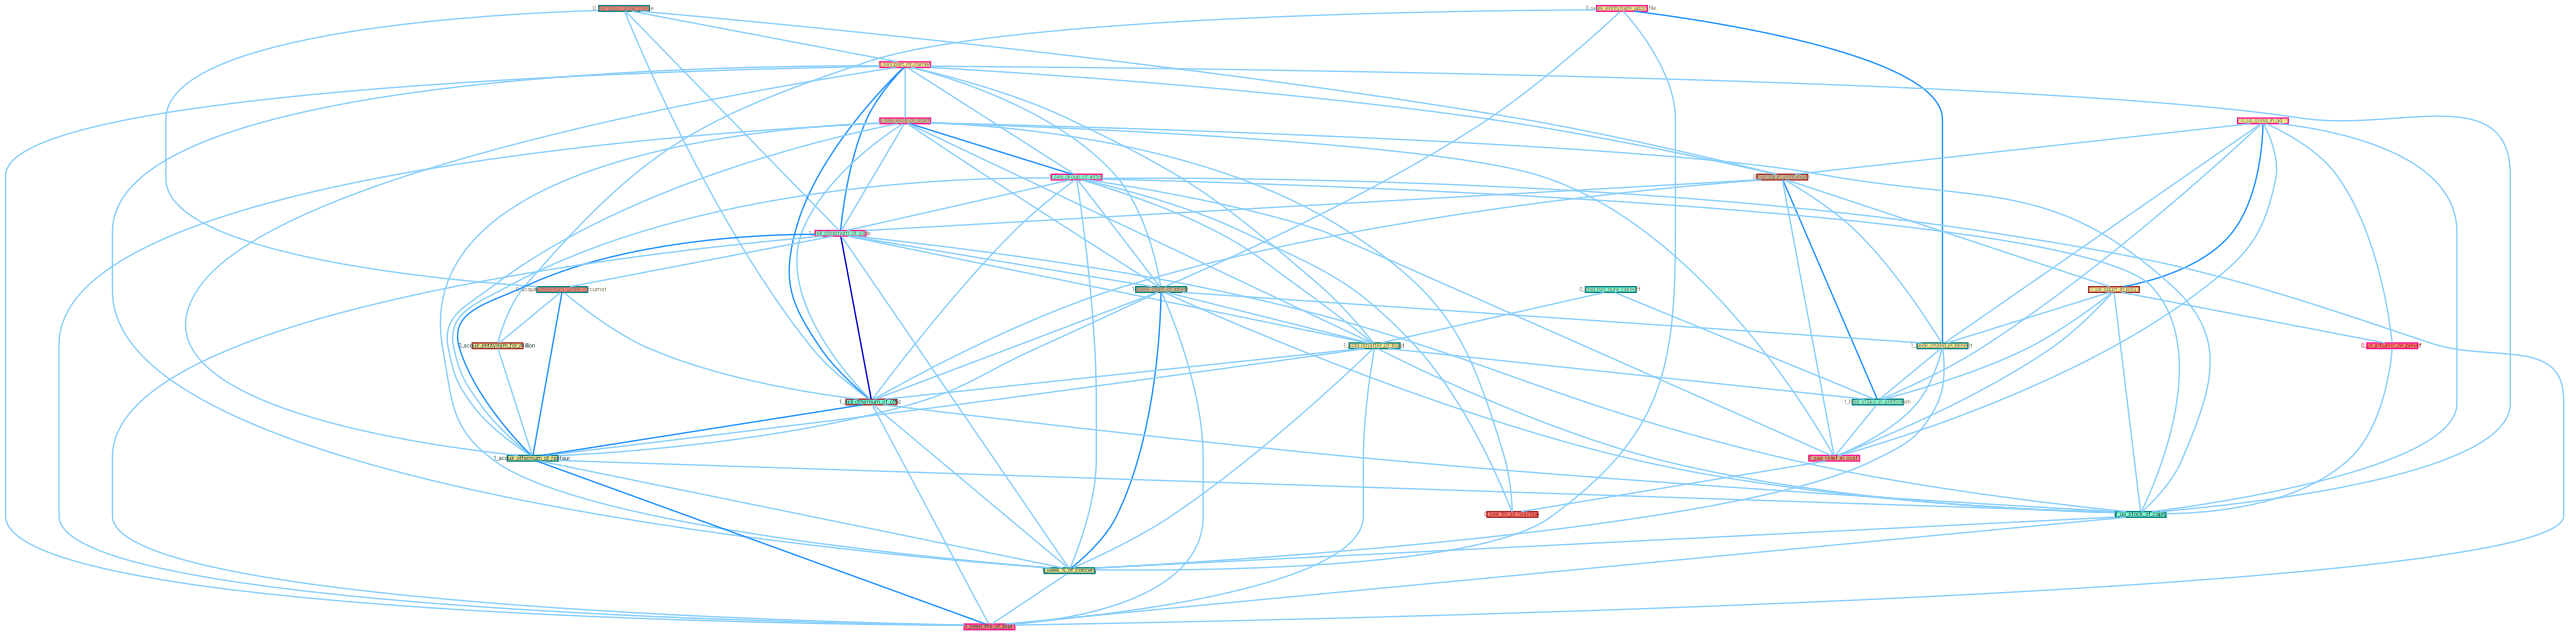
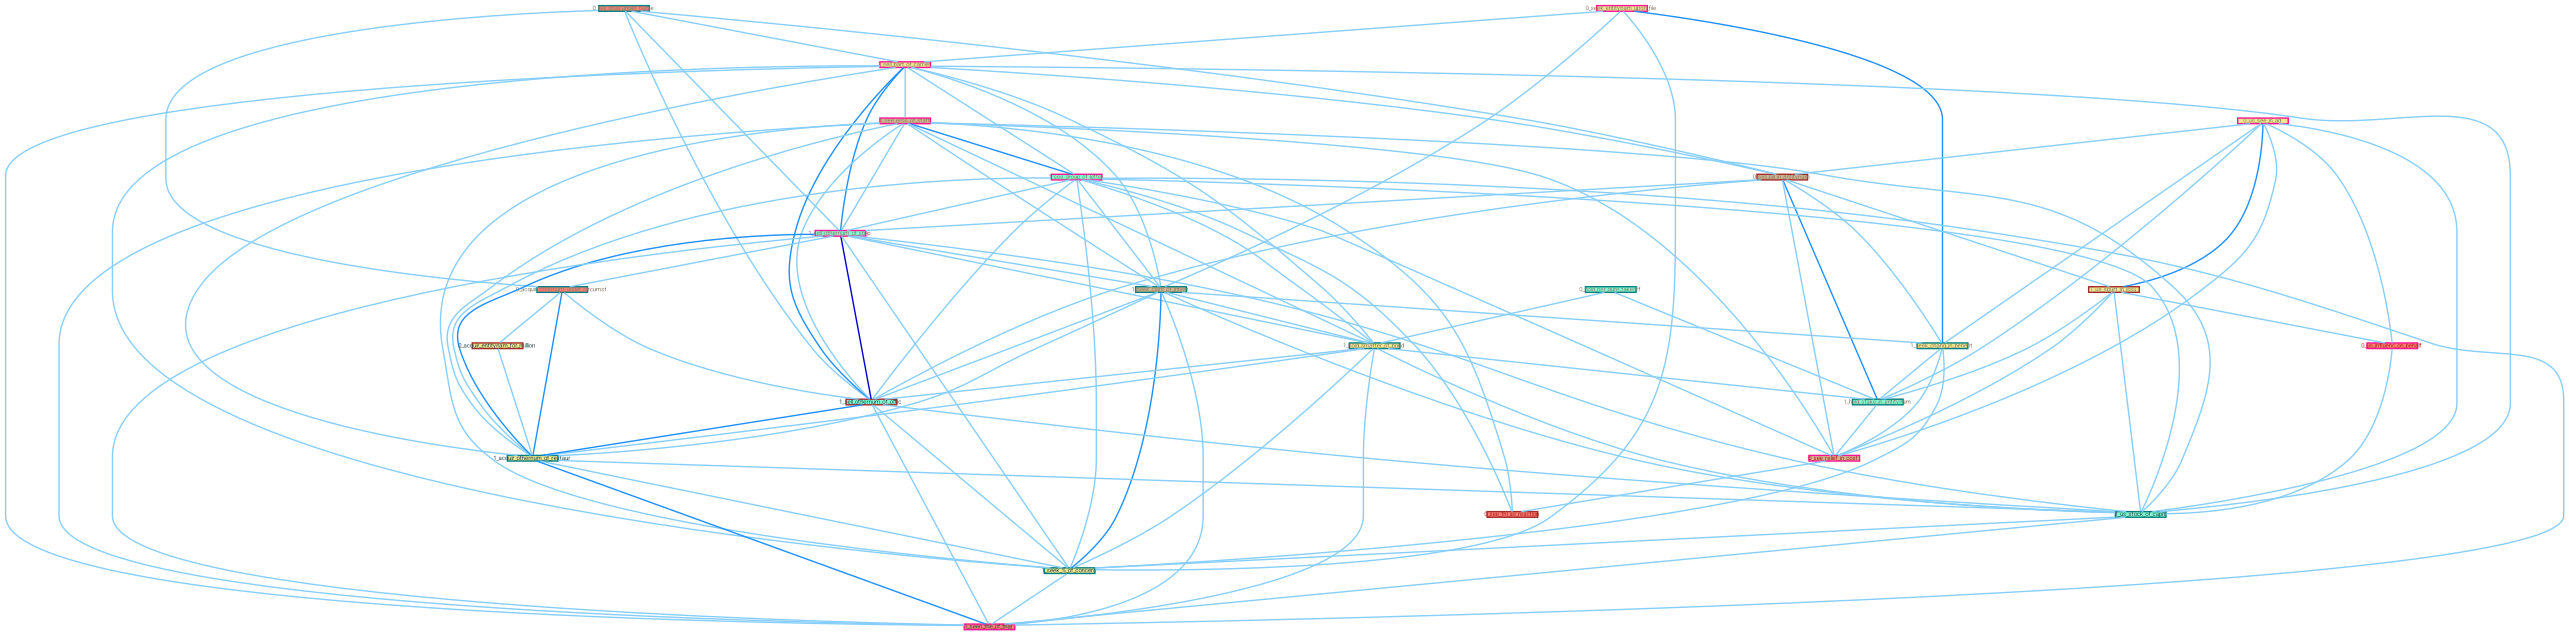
  graph {
    fontname=Roboto
    node [color=teal fillcolor=khaki fixedsize=true fontcolor="#8b7d6b" fontname=Roboto fontsize=4 shape=polygon style=filled]
    edge [color="#87cefa" fontname=Roboto w=1]
    "0_sell_drug_under_name " [fillcolor=salmon height=.06 width=.5]
    "0_seek_entitynam_upon_file " [color=deeppink height=.06 width=.5]
    "1_sell_part_of_carrier " [color=deeppink height=.06 width=.5]
-   "0_us_song_in_ad " [color=deeppink height=.06 width=.5]
+   "0_us_song_in_ad " [color=deeppink height=.06 width=.5 label="0_us_see_in_ad"]
    "0_sell_pill_in_entitynam " [color=brown fillcolor=tan height=.06 width=.5]
    "1_see_eros_of_staff " [color=deeppink fillcolor=tan height=.06 width=.5]
    "1_see_group_of_letter " [color=deeppink fillcolor=aquamarine height=.06 width=.5]
    "1_us_spurt_in_issu " [color=brown height=.06 width=.5]
    "0_hold_her_dure_takeoff " [fillcolor=aquamarine height=.06 width=.5]
    "1_sell_othernum_of_strip " [color=deeppink fillcolor=aquamarine height=.06 width=.5]
    "1_seek_clarif_of_intent " [fillcolor=tan height=.06 width=.5]
    "0_acquir_othernum_under_circumst " [fillcolor=salmon height=.06 width=.5]
    "1_seek_chang_in_benefit " [height=.06 width=.5]
    "1_hold_smatter_of_bond " [height=.06 width=.5]
    "1_hold_stake_in_entitynam " [fillcolor=aquamarine height=.06 width=.5]
    "0_us_influenc_on_behalf " [color=deeppink fillcolor=salmon fontcolor="#b22222" height=.06 width=.5]
    "0_see_relief_in_cost " [color=deeppink fillcolor=tan fontcolor="#b22222" height=.06 width=.5]
    "0_see_thi_as_reaction " [color=brown fillcolor=salmon fontcolor="#b22222" height=.06 width=.5]
    "1_sell_othernum_of_offic " [color=brown fillcolor=aquamarine fontcolor="#2f4f4f" height=.06 width=.5]
    "0_acquir_entitynam_for_million " [color=brown fontcolor="#2f4f4f" height=.06 width=.5]
    "1_seek_%_of_concern " [fontcolor="#2f4f4f" height=.06 width=.5]
    "1_acquir_othernum_of_restaur " [fontcolor="#2f4f4f" height=.06 width=.5]
    "1_us_stock_of_capit " [fillcolor=aquamarine fontcolor="#2f4f4f" height=.06 width=.5]
    "1_seen_the_of_that " [color=deeppink fillcolor=salmon fontcolor="#2f4f4f" height=.06 width=.5]
    subgraph sub_1 {
      "0_sell_drug_under_name "
      "0_seek_entitynam_upon_file "
      "1_sell_part_of_carrier "
      "0_us_song_in_ad "
      "0_sell_pill_in_entitynam "
      "1_see_eros_of_staff "
      "1_see_group_of_letter "
      "1_us_spurt_in_issu "
      "0_hold_her_dure_takeoff "
      "1_sell_othernum_of_strip "
      "1_seek_clarif_of_intent "
      "0_acquir_othernum_under_circumst "
      "1_seek_chang_in_benefit "
      "1_hold_smatter_of_bond "
      "1_hold_stake_in_entitynam "
    }
    subgraph sub_2 {
      "0_us_influenc_on_behalf "
      "0_see_relief_in_cost "
      "0_see_thi_as_reaction "
    }
    "0_sell_drug_under_name " -- "1_sell_part_of_carrier "
    "0_sell_drug_under_name " -- "0_sell_pill_in_entitynam "
    "0_sell_drug_under_name " -- "1_sell_othernum_of_strip "
    "0_sell_drug_under_name " -- "0_acquir_othernum_under_circumst "
    "0_sell_drug_under_name " -- "1_sell_othernum_of_offic "
    "0_seek_entitynam_upon_file " -- "1_seek_clarif_of_intent "
    "0_seek_entitynam_upon_file " -- "1_seek_chang_in_benefit " [color="#1e90ff"]
-   "0_seek_entitynam_upon_file " -- "0_acquir_entitynam_for_million "
+   "0_seek_entitynam_upon_file " -- "1_sell_part_of_carrier "
    "0_seek_entitynam_upon_file " -- "1_seek_%_of_concern "
    "1_sell_part_of_carrier " -- "0_sell_pill_in_entitynam "
    "1_sell_part_of_carrier " -- "1_see_eros_of_staff "
    "1_sell_part_of_carrier " -- "1_see_group_of_letter "
    "1_sell_part_of_carrier " -- "1_sell_othernum_of_strip " [color="#1e90ff" w=2]
    "1_sell_part_of_carrier " -- "1_seek_clarif_of_intent "
    "1_sell_part_of_carrier " -- "1_hold_smatter_of_bond "
    "1_sell_part_of_carrier " -- "1_sell_othernum_of_offic " [color="#1e90ff" w=2]
    "1_sell_part_of_carrier " -- "1_seek_%_of_concern "
    "1_sell_part_of_carrier " -- "1_acquir_othernum_of_restaur "
    "1_sell_part_of_carrier " -- "1_us_stock_of_capit "
    "1_sell_part_of_carrier " -- "1_seen_the_of_that "
    "0_us_song_in_ad " -- "0_sell_pill_in_entitynam "
    "0_us_song_in_ad " -- "1_us_spurt_in_issu " [color="#1e90ff" w=2]
    "0_us_song_in_ad " -- "1_seek_chang_in_benefit "
    "0_us_song_in_ad " -- "1_hold_stake_in_entitynam "
    "0_us_song_in_ad " -- "0_us_influenc_on_behalf "
    "0_us_song_in_ad " -- "0_see_relief_in_cost "
    "0_us_song_in_ad " -- "1_us_stock_of_capit "
    "0_sell_pill_in_entitynam " -- "1_us_spurt_in_issu "
    "0_sell_pill_in_entitynam " -- "1_sell_othernum_of_strip "
    "0_sell_pill_in_entitynam " -- "1_seek_chang_in_benefit "
    "0_sell_pill_in_entitynam " -- "1_hold_stake_in_entitynam " [color="#1e90ff" w=2]
    "0_sell_pill_in_entitynam " -- "0_see_relief_in_cost "
    "0_sell_pill_in_entitynam " -- "1_sell_othernum_of_offic "
    "1_see_eros_of_staff " -- "1_see_group_of_letter " [color="#1e90ff" w=2]
    "1_see_eros_of_staff " -- "1_sell_othernum_of_strip "
    "1_see_eros_of_staff " -- "1_seek_clarif_of_intent "
    "1_see_eros_of_staff " -- "1_hold_smatter_of_bond "
    "1_see_eros_of_staff " -- "0_see_relief_in_cost "
    "1_see_eros_of_staff " -- "0_see_thi_as_reaction "
    "1_see_eros_of_staff " -- "1_sell_othernum_of_offic "
    "1_see_eros_of_staff " -- "1_seek_%_of_concern "
    "1_see_eros_of_staff " -- "1_acquir_othernum_of_restaur "
    "1_see_eros_of_staff " -- "1_us_stock_of_capit "
    "1_see_eros_of_staff " -- "1_seen_the_of_that "
    "1_see_group_of_letter " -- "1_sell_othernum_of_strip "
    "1_see_group_of_letter " -- "1_seek_clarif_of_intent "
    "1_see_group_of_letter " -- "1_hold_smatter_of_bond "
    "1_see_group_of_letter " -- "0_see_relief_in_cost "
    "1_see_group_of_letter " -- "0_see_thi_as_reaction "
    "1_see_group_of_letter " -- "1_sell_othernum_of_offic "
    "1_see_group_of_letter " -- "1_seek_%_of_concern "
    "1_see_group_of_letter " -- "1_acquir_othernum_of_restaur "
    "1_see_group_of_letter " -- "1_us_stock_of_capit "
    "1_see_group_of_letter " -- "1_seen_the_of_that "
-   "1_us_spurt_in_issu " -- "1_seek_chang_in_benefit "
    "1_us_spurt_in_issu " -- "1_hold_stake_in_entitynam "
    "1_us_spurt_in_issu " -- "0_us_influenc_on_behalf "
    "1_us_spurt_in_issu " -- "0_see_relief_in_cost "
    "1_us_spurt_in_issu " -- "1_us_stock_of_capit "
    "0_hold_her_dure_takeoff " -- "1_hold_smatter_of_bond "
    "0_hold_her_dure_takeoff " -- "1_hold_stake_in_entitynam "
    "1_sell_othernum_of_strip " -- "1_seek_clarif_of_intent "
    "1_sell_othernum_of_strip " -- "0_acquir_othernum_under_circumst "
    "1_sell_othernum_of_strip " -- "1_hold_smatter_of_bond "
    "1_sell_othernum_of_strip " -- "1_sell_othernum_of_offic " [color="#0000cd" w=3]
    "1_sell_othernum_of_strip " -- "1_seek_%_of_concern "
    "1_sell_othernum_of_strip " -- "1_acquir_othernum_of_restaur " [color="#1e90ff" w=2]
    "1_sell_othernum_of_strip " -- "1_us_stock_of_capit "
    "1_sell_othernum_of_strip " -- "1_seen_the_of_that "
    "1_seek_clarif_of_intent " -- "1_seek_chang_in_benefit "
    "1_seek_clarif_of_intent " -- "1_hold_smatter_of_bond "
    "1_seek_clarif_of_intent " -- "1_sell_othernum_of_offic "
    "1_seek_clarif_of_intent " -- "1_seek_%_of_concern " [color="#1e90ff" w=2]
    "1_seek_clarif_of_intent " -- "1_acquir_othernum_of_restaur "
    "1_seek_clarif_of_intent " -- "1_us_stock_of_capit "
    "1_seek_clarif_of_intent " -- "1_seen_the_of_that "
    "0_acquir_othernum_under_circumst " -- "1_sell_othernum_of_offic "
    "0_acquir_othernum_under_circumst " -- "0_acquir_entitynam_for_million "
    "0_acquir_othernum_under_circumst " -- "1_acquir_othernum_of_restaur " [color="#1e90ff" w=2]
    "1_seek_chang_in_benefit " -- "1_hold_stake_in_entitynam "
    "1_seek_chang_in_benefit " -- "0_see_relief_in_cost "
    "1_seek_chang_in_benefit " -- "1_seek_%_of_concern "
    "1_hold_smatter_of_bond " -- "1_hold_stake_in_entitynam "
    "1_hold_smatter_of_bond " -- "1_sell_othernum_of_offic "
    "1_hold_smatter_of_bond " -- "1_seek_%_of_concern "
    "1_hold_smatter_of_bond " -- "1_acquir_othernum_of_restaur "
    "1_hold_smatter_of_bond " -- "1_us_stock_of_capit "
    "1_hold_smatter_of_bond " -- "1_seen_the_of_that "
    "1_hold_stake_in_entitynam " -- "0_see_relief_in_cost "
    "0_us_influenc_on_behalf " -- "1_us_stock_of_capit "
    "0_see_relief_in_cost " -- "0_see_thi_as_reaction "
    "1_sell_othernum_of_offic " -- "1_seek_%_of_concern "
    "1_sell_othernum_of_offic " -- "1_acquir_othernum_of_restaur " [color="#1e90ff" w=2]
    "1_sell_othernum_of_offic " -- "1_us_stock_of_capit "
    "1_sell_othernum_of_offic " -- "1_seen_the_of_that "
    "0_acquir_entitynam_for_million " -- "1_acquir_othernum_of_restaur "
    "1_seek_%_of_concern " -- "1_seen_the_of_that "
    "1_acquir_othernum_of_restaur " -- "1_seek_%_of_concern "
    "1_acquir_othernum_of_restaur " -- "1_us_stock_of_capit "
    "1_acquir_othernum_of_restaur " -- "1_seen_the_of_that " [color="#1e90ff"]
    "1_us_stock_of_capit " -- "1_seek_%_of_concern "
    "1_us_stock_of_capit " -- "1_seen_the_of_that "
  }
